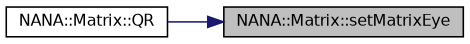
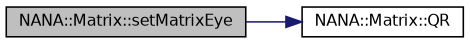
  digraph {
    rankdir=RL
    node [color=black fontname=Helvetica fontsize=10 shape=record style=filled]
    n1 [fillcolor=grey75 fontcolor=black height=0.2 label="NANA::Matrix::setMatrixEye" width=0.4]
    n2 [fillcolor=white height=0.2 label="NANA::Matrix::QR" width=0.4]
-   n1 -> n2 [color=midnightblue dir=back fontname=Helvetica fontsize=10 labelfontname=Helvetica labelfontsize=10 style=solid]
+   n2 -> n1 [color=midnightblue dir=back fontname=Helvetica fontsize=10 labelfontname=Helvetica labelfontsize=10 style=solid]
  }
